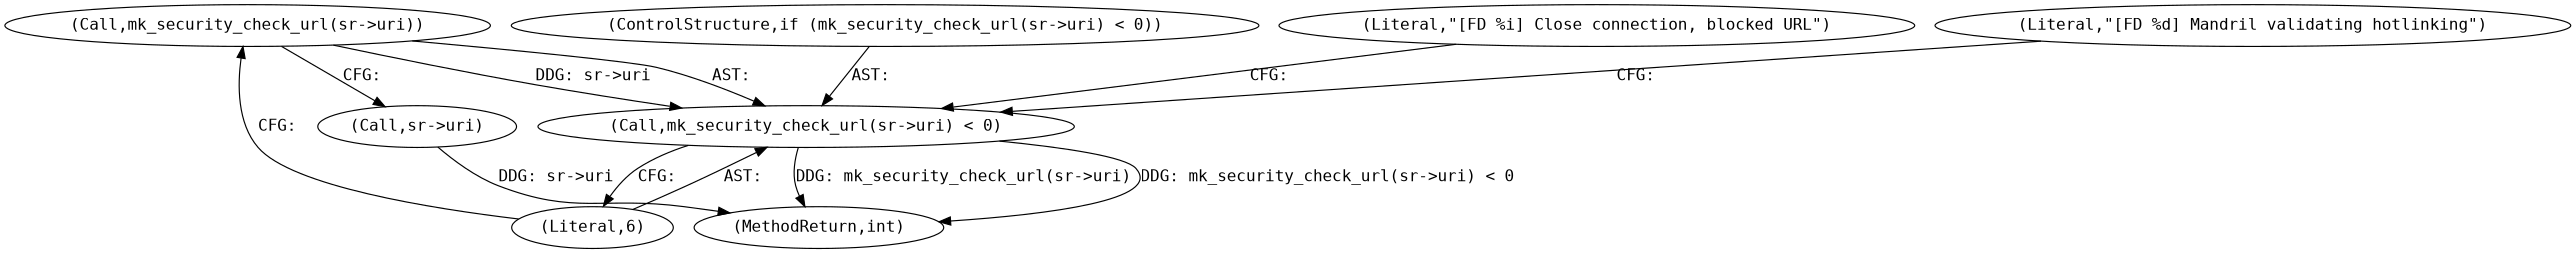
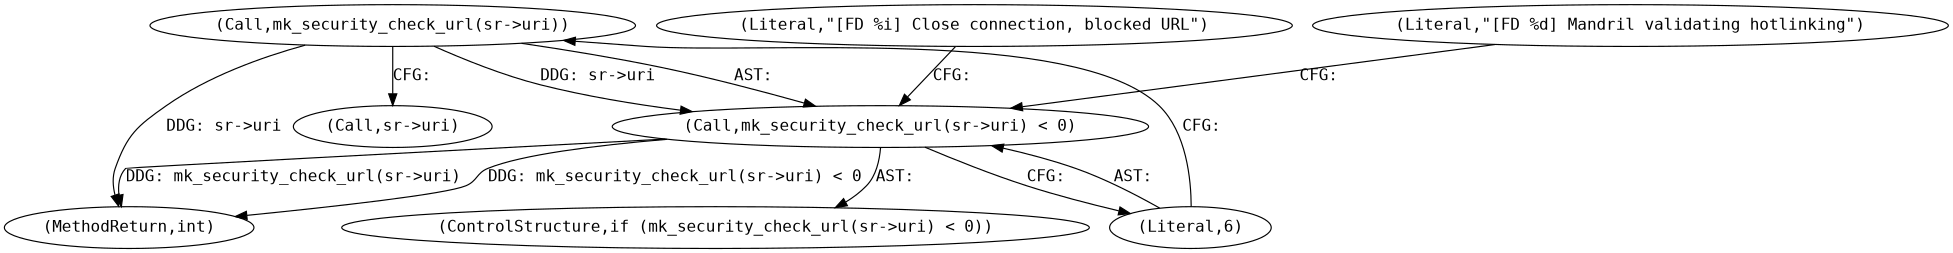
  digraph {
    fontname="DejaVu Sans Mono"
    node [fontname="DejaVu Sans Mono"]
    edge [fontname="DejaVu Sans Mono"]
    n1 [label="(Call,mk_security_check_url(sr->uri))"]
    n2 [label="(Call,mk_security_check_url(sr->uri) < 0)"]
    n3 [label="(MethodReturn,int)"]
    n4 [label="(Call,sr->uri)"]
    n5 [label="(ControlStructure,if (mk_security_check_url(sr->uri) < 0))"]
    n6 [label="(Literal,6)"]
    n7 [label="(Literal,\"[FD %i] Close connection, blocked URL\")"]
    n8 [label="(Literal,\"[FD %d] Mandril validating hotlinking\")"]
    n1 -> n2 [label="AST: "]
    n1 -> n2 [label="DDG: sr->uri"]
-   n4 -> n3 [label="DDG: sr->uri"]
+   n1 -> n3 [label="DDG: sr->uri"]
    n1 -> n4 [label="CFG: "]
    n2 -> n3 [label="DDG: mk_security_check_url(sr->uri) < 0"]
    n2 -> n3 [label="DDG: mk_security_check_url(sr->uri)"]
-   n5 -> n2 [label="AST: "]
+   n2 -> n5 [label="AST: "]
    n2 -> n6 [label="CFG: "]
    n6 -> n1 [label="CFG: "]
    n6 -> n2 [label="AST: "]
    n7 -> n2 [label="CFG: "]
    n8 -> n2 [label="CFG: "]
  }
